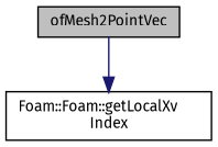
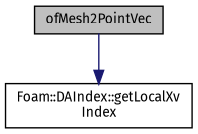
  digraph {
    rankdir=TB
    fontname="Fira Sans"
    node [color=black fontname="Fira Sans" fontsize=10 shape=record]
    n1 [fillcolor=grey75 fontcolor=black height=0.2 label=ofMesh2PointVec style=filled width=0.4]
-   n2 [height=0.2 label="Foam::Foam::getLocalXv\lIndex" width=0.4]
+   n2 [height=0.2 label="Foam::DAIndex::getLocalXv\lIndex" width=0.4]
    n1 -> n2 [color=midnightblue fontname="Fira Sans" fontsize=10 labelfontname=Helvetica labelfontsize=10 style=solid]
  }
